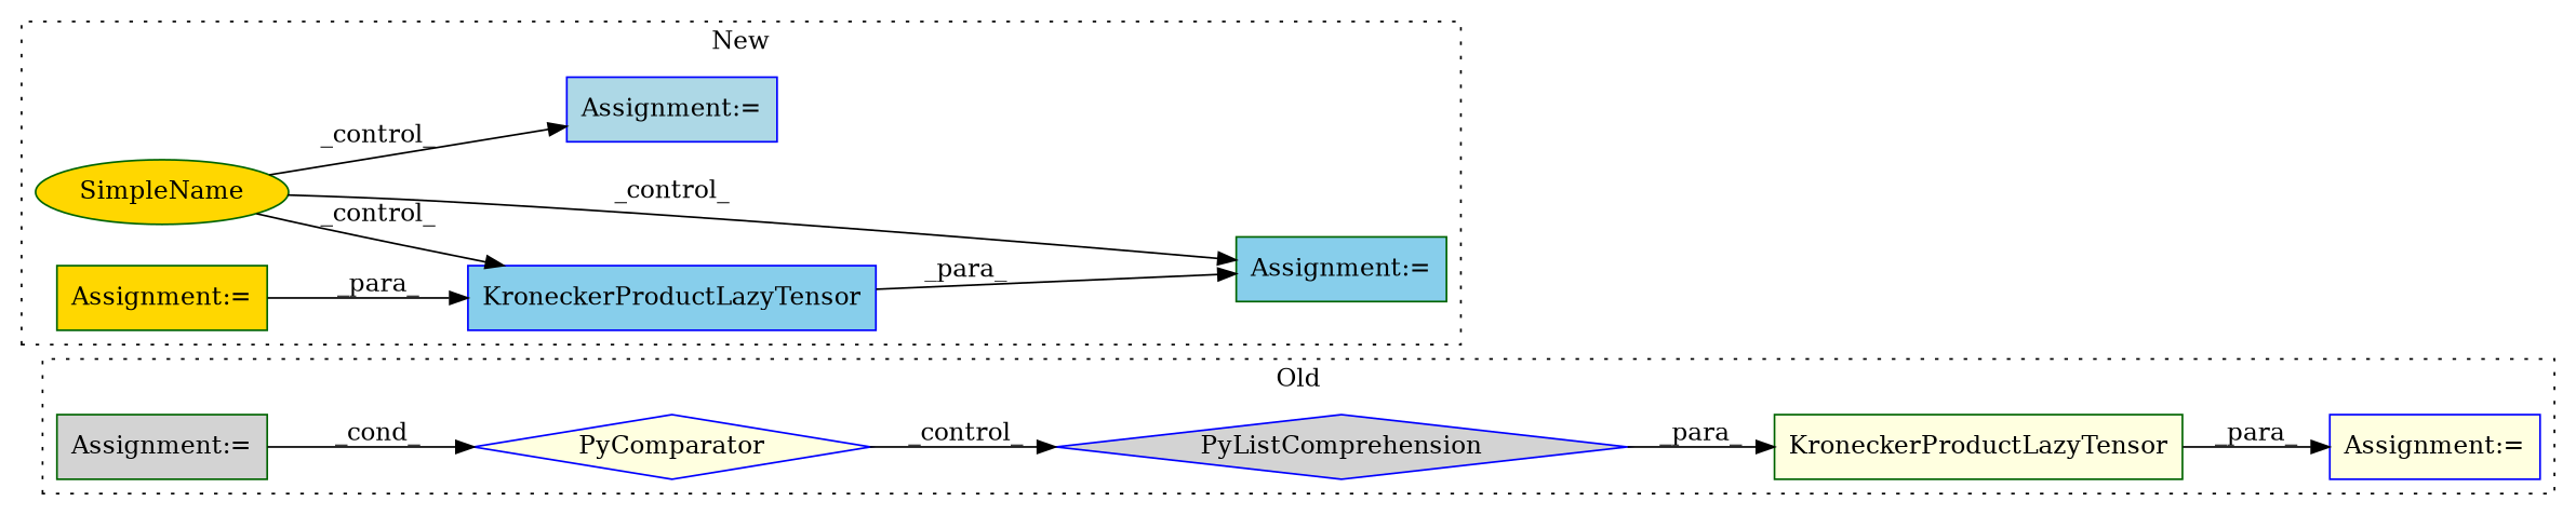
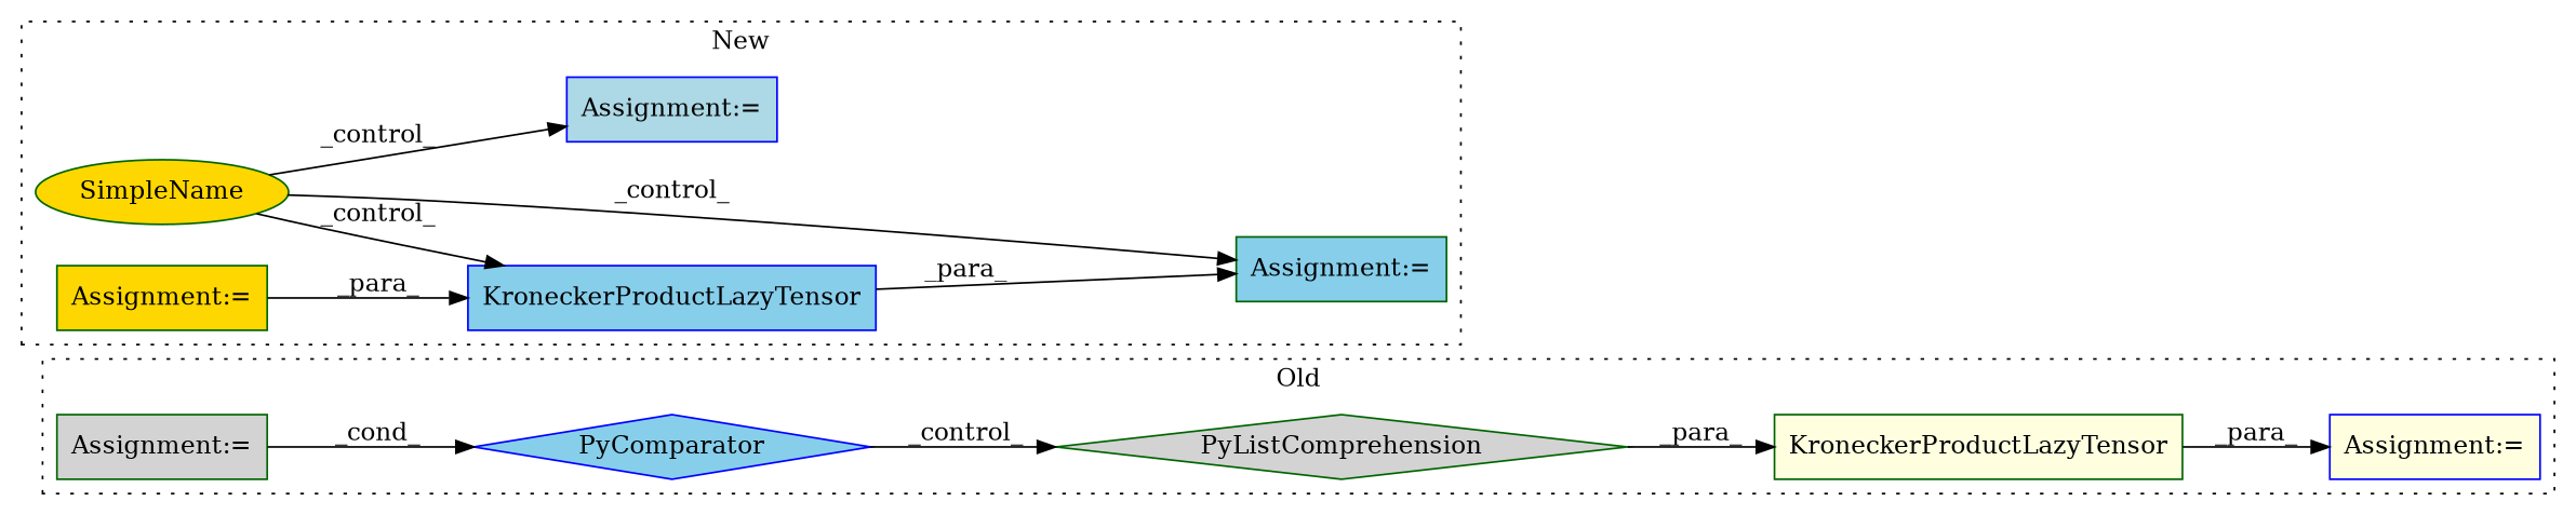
  digraph {
    rankdir=LR
    node [a=7 color=darkgreen fillcolor=lightyellow l=57 s=3735 shape=box style=filled]
    n1 [a=32 l="42,-5" label=KroneckerProductLazyTensor s="3576,3800"]
    n2 [fillcolor=lightgrey label="Assignment:="]
    n3 [color=blue l=2 label="Assignment:=" s=3834]
-   n4 [a=109 color=blue fillcolor=lightgrey l=182 label=PyListComprehension s=3618 shape=diamond]
-   n5 [a=113 color=blue label=PyComparator shape=diamond]
+   n4 [a=109 fillcolor=lightgrey l=182 label=PyListComprehension s=3618 shape=diamond]
+   n5 [a=113 color=blue fillcolor=skyblue label=PyComparator shape=diamond]
    n6 [a=32 color=blue fillcolor=skyblue l="27,1" label=KroneckerProductLazyTensor s="4198,4234"]
    n7 [fillcolor=skyblue l=1 label="Assignment:=" s=4197]
    n8 [a=42 fillcolor=gold label=SimpleName shape=ellipse l="" s=""]
    n9 [color=blue fillcolor=lightblue l="77,2" label="Assignment:=" s="3800,3925"]
    n10 [fillcolor=gold l=9 label="Assignment:=" s=2315]
    subgraph cluster_1 {
      label=Old
      style=dotted
      n1
      n2
      n3
      n4
      n5
    }
    subgraph cluster_2 {
      label=New
      style=dotted
      n6
      n7
      n8
      n9
      n10
    }
    n1 -> n3 [label=_para_]
    n2 -> n5 [label=_cond_]
    n4 -> n1 [label=_para_]
    n5 -> n4 [label=_control_]
    n6 -> n7 [label=_para_]
    n8 -> n6 [label=_control_]
    n8 -> n7 [label=_control_]
    n8 -> n9 [label=_control_]
    n10 -> n6 [label=_para_]
  }
